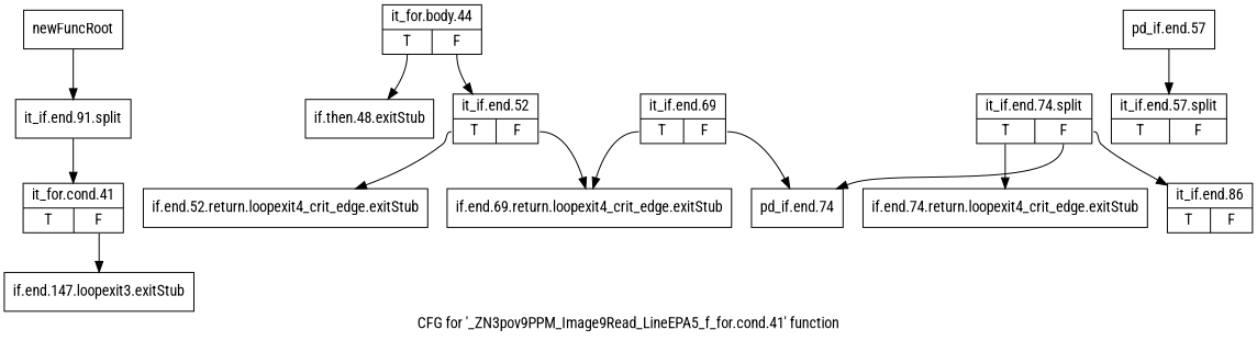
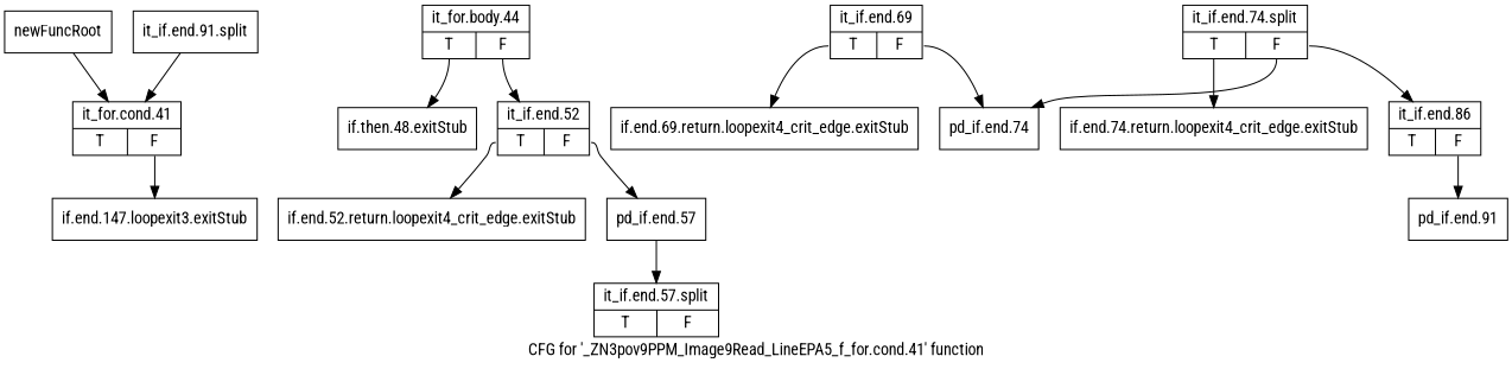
  digraph {
    fontname="Roboto Condensed"
    label="CFG for '_ZN3pov9PPM_Image9Read_LineEPA5_f_for.cond.41' function"
    node [fontname="Roboto Condensed" shape=record]
    edge [fontname="Roboto Condensed" tailport=s1]
    n1 [label="{newFuncRoot}"]
    n2 [label="{it_for.cond.41|{<s0>T|<s1>F}}"]
    n3 [label="{if.end.147.loopexit3.exitStub}"]
    n4 [label="{it_for.body.44|{<s0>T|<s1>F}}"]
    n5 [label="{if.then.48.exitStub}"]
    n6 [label="{it_if.end.52|{<s0>T|<s1>F}}"]
    n7 [label="{if.end.52.return.loopexit4_crit_edge.exitStub}"]
    n8 [label="{if.end.69.return.loopexit4_crit_edge.exitStub}"]
    n9 [label="{if.end.74.return.loopexit4_crit_edge.exitStub}"]
    n10 [label="{pd_if.end.57}"]
    n11 [label="{it_if.end.57.split|{<s0>T|<s1>F}}"]
    n12 [label="{it_if.end.69|{<s0>T|<s1>F}}"]
    n13 [label="{pd_if.end.74}"]
    n14 [label="{it_if.end.74.split|{<s0>T|<s1>F}}"]
    n15 [label="{it_if.end.86|{<s0>T|<s1>F}}"]
+   n16 [label="{pd_if.end.91}"]
    n17 [label="{it_if.end.91.split}"]
-   n1 -> n17
+   n1 -> n2
    n2 -> n3
    n4 -> n5 [tailport=s0]
    n4 -> n6
    n6 -> n7 [tailport=s0]
-   n6 -> n8
+   n6 -> n10
    n10 -> n11
    n12 -> n8 [tailport=s0]
    n12 -> n13
    n14 -> n9 [tailport=s0]
    n14 -> n13
    n14 -> n15
+   n15 -> n16
    n17 -> n2
  }
